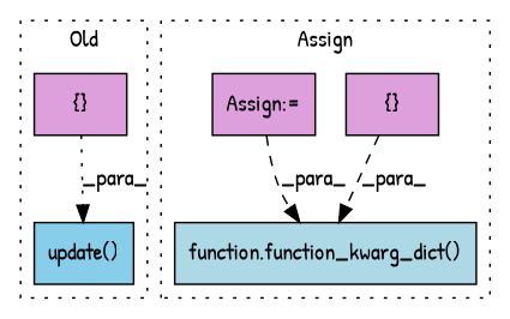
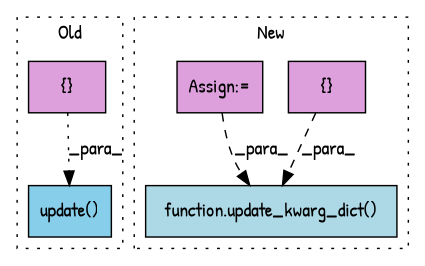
  digraph {
    fontname="Patrick Hand"
    node [a=95 fillcolor=plum fontname="Patrick Hand" l="1,1" shape=box style=filled]
    edge [fontname="Patrick Hand" style=dashed]
    n1 [label="{}" s="5776,5801"]
    n2 [a=75 fillcolor=skyblue l="29,1" label="update()" s="5747,5802"]
-   n3 [a=75 fillcolor=lightblue l="18,1" label="function.function_kwarg_dict()" s="6032,6169"]
+   n3 [a=75 fillcolor=lightblue l="18,1" label="function.update_kwarg_dict()" s="6032,6169"]
    n4 [label="{}" s="6123,6148"]
    n5 [a=68 l=3 label="Assign:=" s=6029]
    subgraph cluster_1 {
      label=Old
      style=dotted
      n1
      n2
    }
    subgraph cluster_2 {
-     label=Assign
+     label=New
      style=dotted
      n3
      n4
      n5
    }
    n1 -> n2 [label=_para_ style=dotted]
    n4 -> n3 [label=_para_]
    n5 -> n3 [label=_para_]
  }
